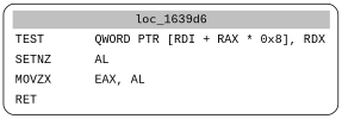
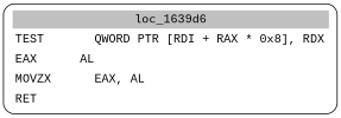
  digraph {
-   n1 [fontname="Courier New" label=<<table border="0" cellborder="0" cellpadding="3"><tr><td align="center" colspan="2" bgcolor="grey">loc_1639d6</td></tr><tr><td align="left">TEST       QWORD PTR [RDI + RAX * 0x8], RDX</td></tr><tr><td align="left">SETNZ      AL</td></tr><tr><td align="left">MOVZX      EAX, AL</td></tr><tr><td align="left">RET        </td></tr></table>> shape=Mrecord]
+   n1 [fontname="Courier New" label=<<table border="0" cellborder="0" cellpadding="3"><tr><td align="center" colspan="2" bgcolor="grey">loc_1639d6</td></tr><tr><td align="left">TEST       QWORD PTR [RDI + RAX * 0x8], RDX</td></tr><tr><td align="left">EAX      AL</td></tr><tr><td align="left">MOVZX      EAX, AL</td></tr><tr><td align="left">RET        </td></tr></table>> shape=Mrecord]
  }
